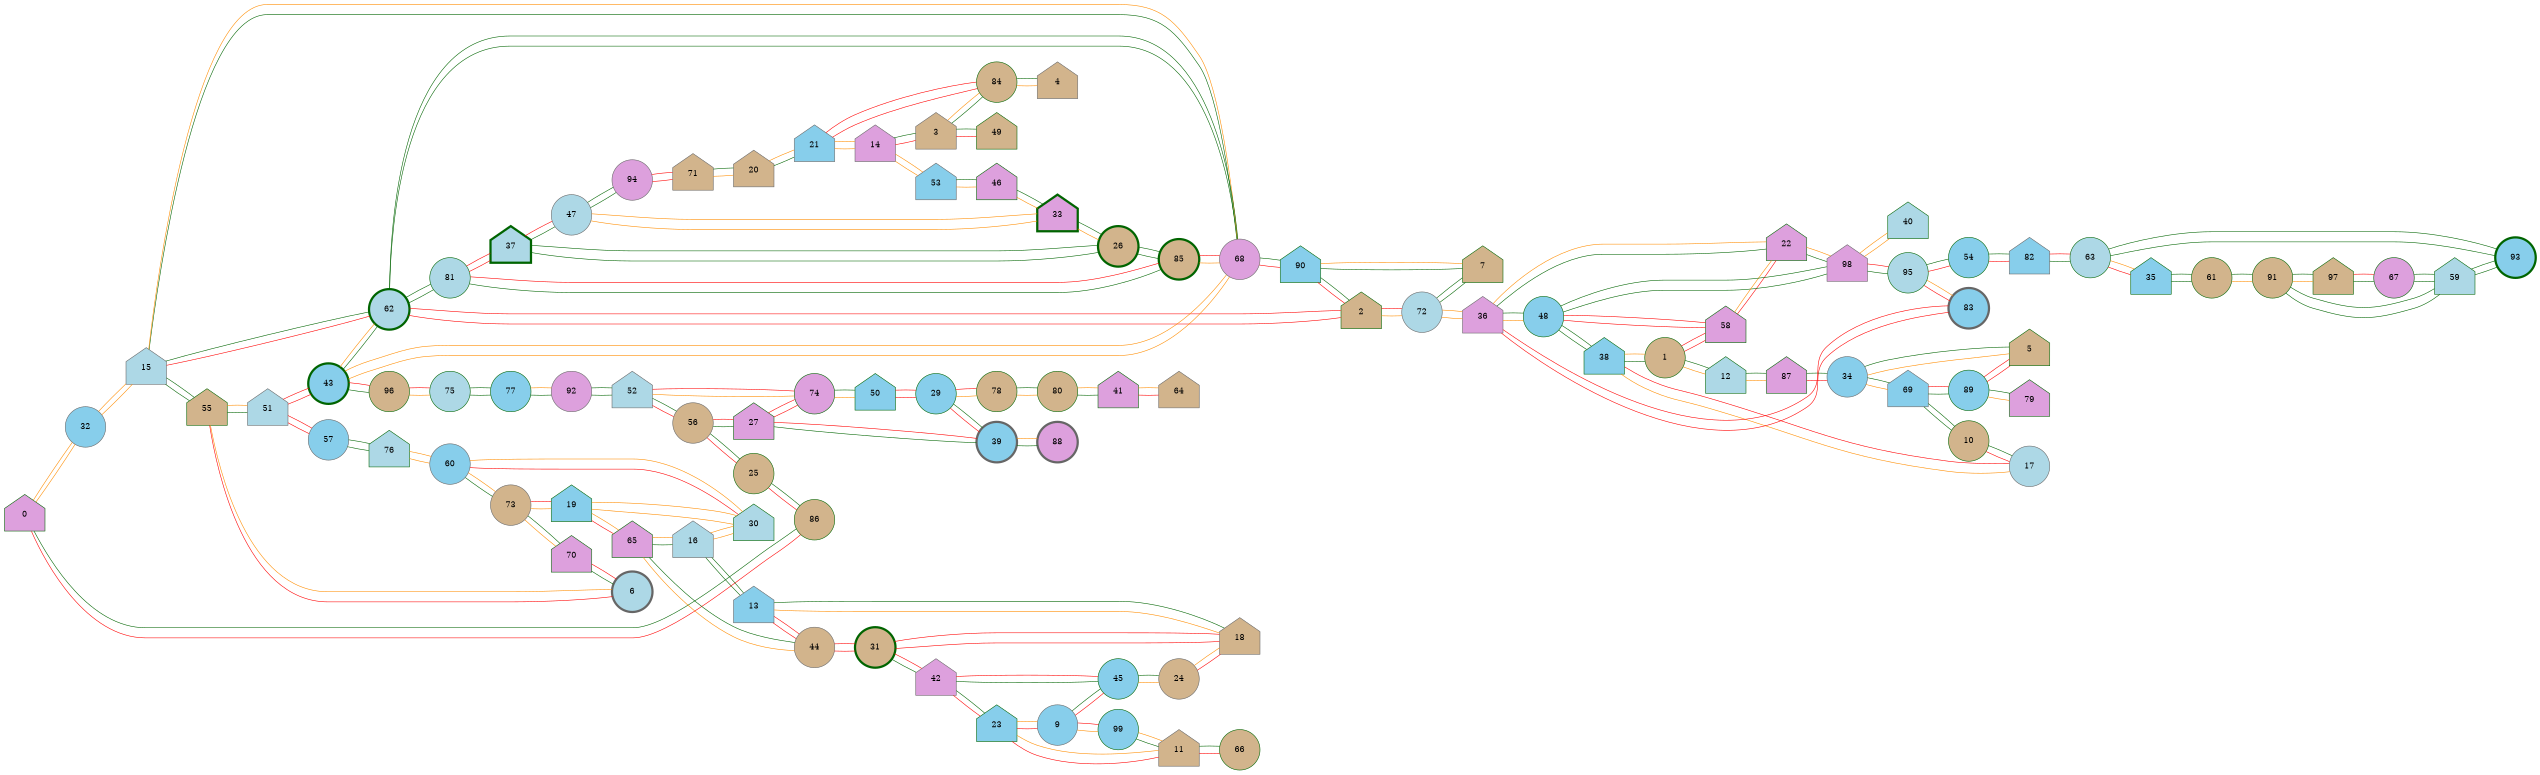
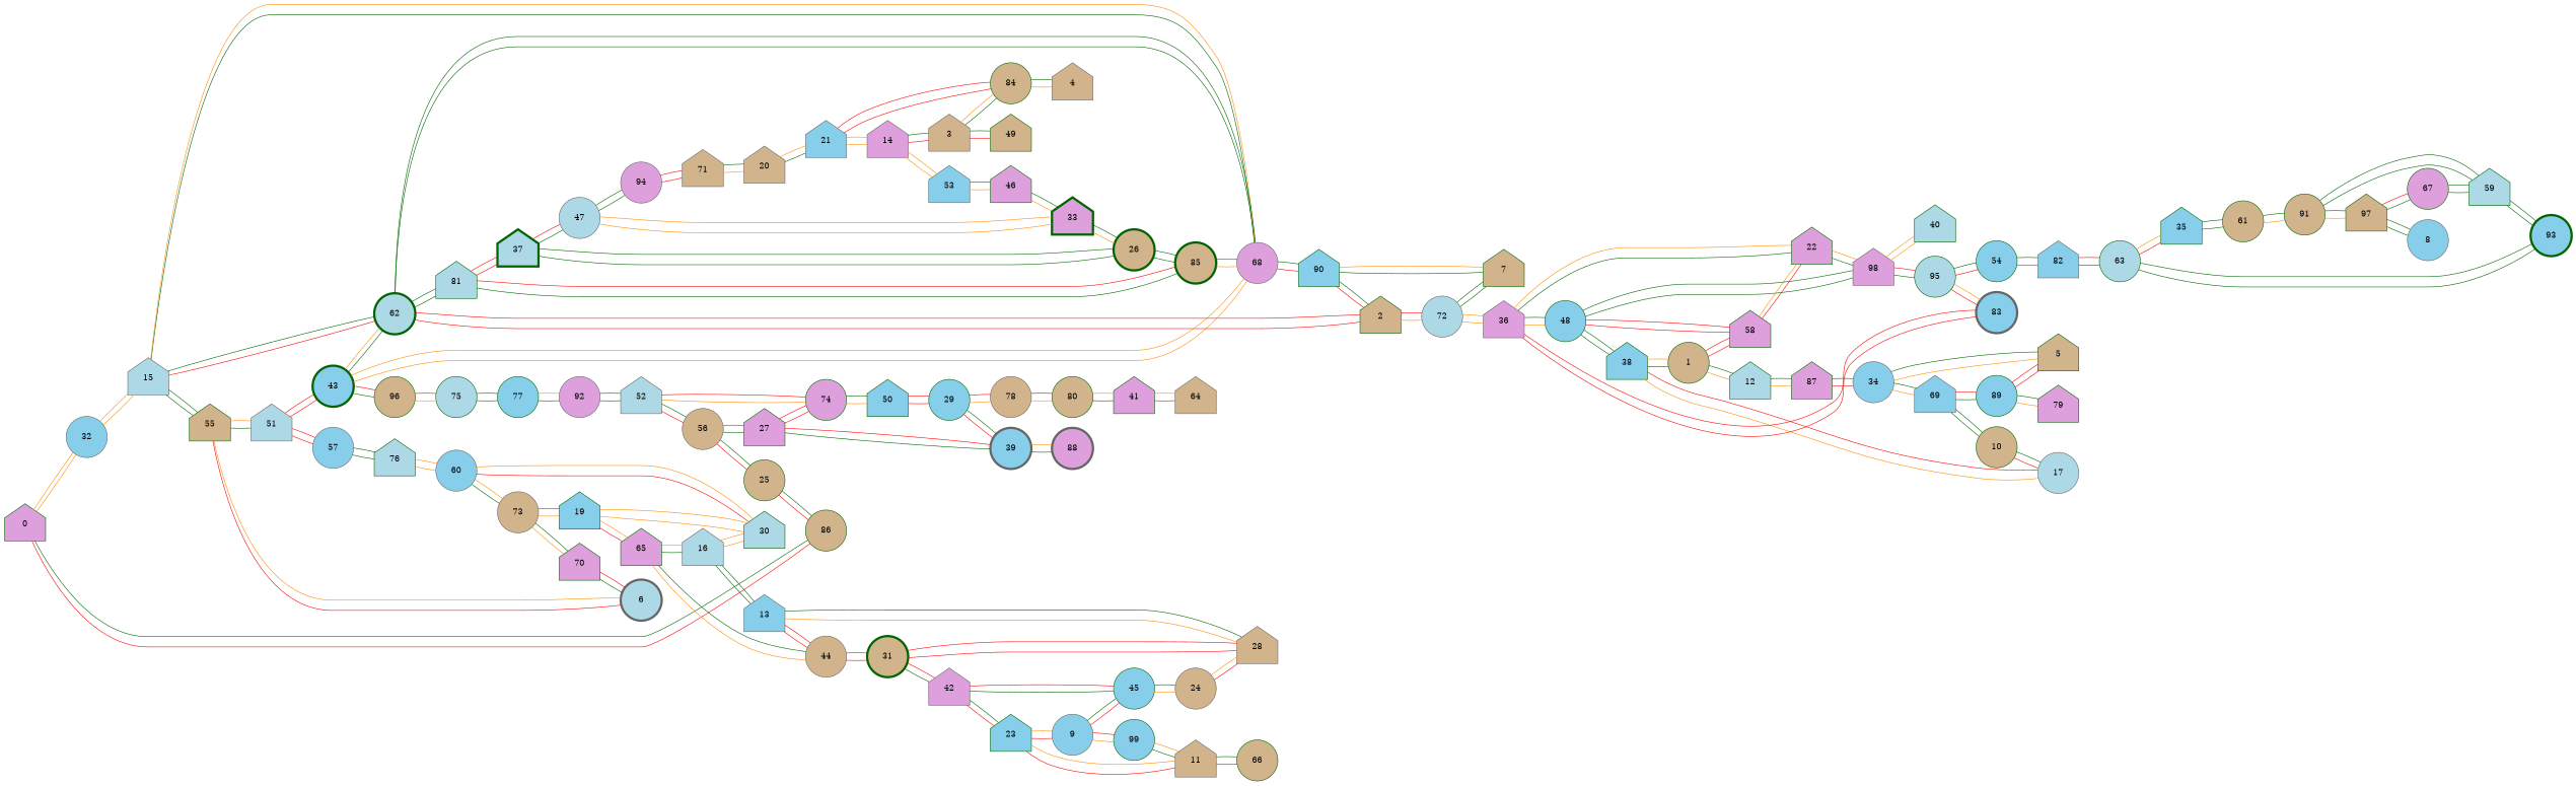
  graph {
    rankdir=LR
    node [color=darkgreen fillcolor=tan fixedsize=true penwidth=1 shape=house style=filled]
    edge [color=darkgreen dir=none penwidth=1]
    0 [fillcolor=plum height=1 width=1]
    32 [color=gray40 fillcolor=skyblue height=1 shape=ellipse width=1]
    86 [height=1 shape=ellipse width=1]
    15 [color=gray40 fillcolor=lightblue height=1 width=1]
    25 [height=1 shape=ellipse width=1]
    1 [height=1 shape=ellipse width=1]
    12 [fillcolor=lightblue height=1 width=1]
    38 [fillcolor=skyblue height=1 width=1]
    58 [fillcolor=plum height=1 width=1]
    87 [fillcolor=plum height=1 width=1]
    17 [color=gray40 fillcolor=lightblue height=1 shape=ellipse width=1]
    48 [fillcolor=skyblue height=1 shape=ellipse width=1]
    22 [fillcolor=plum height=1 width=1]
    2 [height=1 width=1]
    62 [fillcolor=lightblue height=1 penwidth=4 shape=ellipse width=1]
    72 [color=gray40 fillcolor=lightblue height=1 shape=ellipse width=1]
    90 [fillcolor=skyblue height=1 width=1]
    68 [color=gray40 fillcolor=plum height=1 shape=ellipse width=1]
-   81 [fillcolor=lightblue height=1 shape=ellipse width=1]
+   81 [fillcolor=lightblue height=1 width=1]
    43 [fillcolor=skyblue height=1 penwidth=4 shape=ellipse width=1]
    7 [height=1 width=1]
    36 [color=gray40 fillcolor=plum height=1 width=1]
    3 [color=gray40 height=1 width=1]
    14 [color=gray40 fillcolor=plum height=1 width=1]
    49 [height=1 width=1]
    84 [height=1 shape=ellipse width=1]
    21 [color=gray40 fillcolor=skyblue height=1 width=1]
    53 [color=gray40 fillcolor=skyblue height=1 width=1]
    4 [color=gray40 height=1 width=1]
    5 [height=1 width=1]
    34 [color=gray40 fillcolor=skyblue height=1 shape=ellipse width=1]
    89 [fillcolor=skyblue height=1 shape=ellipse width=1]
    69 [color=gray40 fillcolor=skyblue height=1 width=1]
    79 [fillcolor=plum height=1 width=1]
    6 [color=gray40 fillcolor=lightblue height=1 penwidth=4 shape=ellipse width=1]
    55 [height=1 width=1]
    70 [fillcolor=plum height=1 width=1]
    51 [color=gray40 fillcolor=lightblue height=1 width=1]
    73 [color=gray40 height=1 shape=ellipse width=1]
+   8 [color=gray40 fillcolor=skyblue height=1 shape=ellipse width=1]
    97 [height=1 width=1]
    67 [fillcolor=plum height=1 shape=ellipse width=1]
    91 [height=1 shape=ellipse width=1]
    9 [color=gray40 fillcolor=skyblue height=1 shape=ellipse width=1]
    23 [fillcolor=skyblue height=1 width=1]
    45 [fillcolor=skyblue height=1 shape=ellipse width=1]
    99 [fillcolor=skyblue height=1 shape=ellipse width=1]
    11 [color=gray40 height=1 width=1]
    42 [color=gray40 fillcolor=plum height=1 width=1]
    24 [color=gray40 height=1 shape=ellipse width=1]
    10 [height=1 shape=ellipse width=1]
    66 [height=1 shape=ellipse width=1]
    13 [color=gray40 fillcolor=skyblue height=1 width=1]
    16 [color=gray40 fillcolor=lightblue height=1 width=1]
-   18 [color=gray40 height=1 width=1]
+   18 [color=gray40 height=1 width=1 label=28]
    44 [color=gray40 height=1 shape=ellipse width=1]
    30 [fillcolor=lightblue height=1 width=1]
    65 [fillcolor=plum height=1 width=1]
    31 [height=1 penwidth=4 shape=ellipse width=1]
    20 [color=gray40 height=1 width=1]
    46 [fillcolor=plum height=1 width=1]
    85 [height=1 penwidth=4 shape=ellipse width=1]
    19 [fillcolor=skyblue height=1 width=1]
    60 [color=gray40 fillcolor=skyblue height=1 shape=ellipse width=1]
    71 [color=gray40 height=1 width=1]
    94 [color=gray40 fillcolor=plum height=1 shape=ellipse width=1]
    98 [color=gray40 fillcolor=plum height=1 width=1]
    83 [color=gray40 fillcolor=skyblue height=1 penwidth=4 shape=ellipse width=1]
    40 [fillcolor=lightblue height=1 width=1]
    95 [fillcolor=lightblue height=1 shape=ellipse width=1]
    56 [color=gray40 height=1 shape=ellipse width=1]
    27 [fillcolor=plum height=1 width=1]
    52 [color=gray40 fillcolor=lightblue height=1 width=1]
    26 [height=1 penwidth=4 shape=ellipse width=1]
    33 [fillcolor=plum height=1 penwidth=4 width=1]
    37 [fillcolor=lightblue height=1 penwidth=4 width=1]
    47 [color=gray40 fillcolor=lightblue height=1 shape=ellipse width=1]
    39 [color=gray40 fillcolor=skyblue height=1 penwidth=4 shape=ellipse width=1]
    74 [fillcolor=plum height=1 shape=ellipse width=1]
    29 [fillcolor=skyblue height=1 shape=ellipse width=1]
    88 [color=gray40 fillcolor=plum height=1 penwidth=4 shape=ellipse width=1]
    50 [fillcolor=skyblue height=1 width=1]
-   78 [height=1 shape=ellipse width=1]
+   78 [color=gray40 height=1 shape=ellipse width=1]
    80 [height=1 shape=ellipse width=1]
    76 [fillcolor=lightblue height=1 width=1]
    35 [fillcolor=skyblue height=1 width=1]
    61 [height=1 shape=ellipse width=1]
    63 [fillcolor=lightblue height=1 shape=ellipse width=1]
    82 [color=gray40 fillcolor=skyblue height=1 width=1]
    93 [fillcolor=skyblue height=1 penwidth=4 shape=ellipse width=1]
    41 [fillcolor=plum height=1 width=1]
    64 [color=gray40 height=1 width=1]
    96 [height=1 shape=ellipse width=1]
    57 [color=gray40 fillcolor=skyblue height=1 shape=ellipse width=1]
    75 [fillcolor=lightblue height=1 shape=ellipse width=1]
    92 [color=gray40 fillcolor=plum height=1 shape=ellipse width=1]
    77 [fillcolor=skyblue height=1 shape=ellipse width=1]
    54 [fillcolor=skyblue height=1 shape=ellipse width=1]
    59 [fillcolor=lightblue height=1 width=1]
    0 -- 32 [color=darkorange]
    0 -- 86 [color=red]
    32 -- 0 [color=darkorange]
    32 -- 15 [color=darkorange]
    86 -- 0
    86 -- 25
    15 -- 32 [color=darkorange]
    15 -- 62 [color=red]
    15 -- 68
    15 -- 55
    25 -- 86 [color=red]
    25 -- 56
    1 -- 12 [color=darkorange]
    1 -- 38 [color=darkorange]
    1 -- 58 [color=red]
    12 -- 1
    12 -- 87 [color=darkorange]
    38 -- 1
    38 -- 17 [color=darkorange]
    38 -- 48
    58 -- 1 [color=red]
    58 -- 48 [color=red]
    58 -- 22 [color=red]
    87 -- 12
    87 -- 34 [color=red]
    17 -- 38 [color=red]
    17 -- 10
    48 -- 38
    48 -- 58 [color=red]
    48 -- 36
    48 -- 98
    22 -- 58 [color=darkorange]
    22 -- 36 [color=darkorange]
    22 -- 98
    2 -- 62 [color=red]
    2 -- 72 [color=darkorange]
    2 -- 90
    62 -- 15
    62 -- 2 [color=red]
    62 -- 68
    62 -- 81
    62 -- 43 [color=darkorange]
    72 -- 2 [color=red]
    72 -- 7
    72 -- 36 [color=darkorange]
    90 -- 2 [color=red]
    90 -- 68
    90 -- 7
    68 -- 15 [color=darkorange]
    68 -- 62
    68 -- 90 [color=red]
    68 -- 43 [color=darkorange]
    68 -- 85 [color=red]
    81 -- 62
    81 -- 85
    81 -- 37 [color=red]
    43 -- 62
    43 -- 68 [color=darkorange]
    43 -- 51 [color=red]
    43 -- 96
    7 -- 72
    7 -- 90 [color=darkorange]
    36 -- 48 [color=darkorange]
    36 -- 22
    36 -- 72 [color=darkorange]
    36 -- 83 [color=red]
    3 -- 14
    3 -- 49 [color=red]
    3 -- 84
    14 -- 3 [color=red]
    14 -- 21 [color=darkorange]
    14 -- 53 [color=darkorange]
    49 -- 3
    84 -- 3 [color=darkorange]
    84 -- 21 [color=red]
    84 -- 4 [color=darkorange]
    21 -- 14 [color=darkorange]
    21 -- 84 [color=red]
    21 -- 20 [color=darkorange]
    53 -- 14 [color=darkorange]
    53 -- 46 [color=darkorange]
    4 -- 84
    5 -- 34
    5 -- 89 [color=red]
    34 -- 87
    34 -- 5 [color=darkorange]
    34 -- 69 [color=darkorange]
    89 -- 5 [color=red]
    89 -- 69 [color=red]
    89 -- 79 [color=darkorange]
    69 -- 34
    69 -- 89
    69 -- 10
    79 -- 89
    6 -- 55 [color=darkorange]
    6 -- 70 [color=red]
    55 -- 15
    55 -- 6 [color=red]
    55 -- 51
    70 -- 6
    70 -- 73
    51 -- 43 [color=red]
    51 -- 55 [color=darkorange]
    51 -- 57 [color=red]
    73 -- 70 [color=darkorange]
    73 -- 19 [color=darkorange]
    73 -- 60 [color=darkorange]
+   8 -- 97
+   97 -- 8
    97 -- 67
    97 -- 91
    67 -- 97 [color=red]
    67 -- 59
    91 -- 97 [color=darkorange]
    91 -- 61
    91 -- 59
    9 -- 23 [color=darkorange]
    9 -- 45 [color=red]
    9 -- 99 [color=darkorange]
    23 -- 9 [color=red]
    23 -- 11 [color=red]
    23 -- 42
    45 -- 9
    45 -- 42 [color=red]
    45 -- 24 [color=darkorange]
    99 -- 9 [color=red]
    99 -- 11
    11 -- 23 [color=darkorange]
    11 -- 99 [color=darkorange]
    11 -- 66 [color=red]
    42 -- 23 [color=red]
    42 -- 45
    42 -- 31 [color=red]
    24 -- 45
    24 -- 18 [color=red]
    10 -- 17 [color=red]
    10 -- 69
    66 -- 11
    13 -- 16
    13 -- 18 [color=darkorange]
    13 -- 44 [color=red]
    16 -- 13
    16 -- 30 [color=darkorange]
    16 -- 65 [color=darkorange]
    18 -- 24 [color=darkorange]
    18 -- 13
    18 -- 31 [color=red]
    44 -- 13 [color=red]
    44 -- 65
    44 -- 31 [color=red]
    30 -- 16 [color=darkorange]
    30 -- 19 [color=darkorange]
    30 -- 60 [color=darkorange]
    65 -- 16
    65 -- 44 [color=darkorange]
    65 -- 19 [color=darkorange]
    31 -- 42
    31 -- 18 [color=red]
    31 -- 44 [color=red]
    20 -- 21
    20 -- 71
    46 -- 53
    46 -- 33 [color=darkorange]
    85 -- 68 [color=darkorange]
    85 -- 81 [color=red]
    85 -- 26
    19 -- 73 [color=red]
    19 -- 30 [color=darkorange]
    19 -- 65 [color=red]
    60 -- 73
    60 -- 30 [color=red]
    60 -- 76 [color=darkorange]
    71 -- 20 [color=darkorange]
    71 -- 94 [color=red]
    94 -- 71 [color=red]
    94 -- 47
    98 -- 48
    98 -- 22 [color=darkorange]
    98 -- 40 [color=darkorange]
    98 -- 95
    83 -- 36 [color=red]
    83 -- 95 [color=darkorange]
    40 -- 98 [color=darkorange]
    95 -- 98 [color=red]
    95 -- 83 [color=red]
    95 -- 54 [color=red]
    56 -- 25 [color=red]
    56 -- 27
    56 -- 52
    27 -- 56 [color=red]
    27 -- 39
    27 -- 74 [color=red]
    52 -- 56 [color=red]
    52 -- 74 [color=darkorange]
    52 -- 92
    26 -- 85
    26 -- 33
    26 -- 37
    33 -- 46
    33 -- 26 [color=darkorange]
    33 -- 47 [color=darkorange]
    37 -- 81 [color=red]
    37 -- 26
    37 -- 47
    47 -- 94
    47 -- 33 [color=darkorange]
    47 -- 37 [color=red]
    39 -- 27 [color=red]
    39 -- 29
    39 -- 88
    74 -- 27 [color=red]
    74 -- 52 [color=red]
    74 -- 50 [color=darkorange]
    29 -- 39 [color=red]
    29 -- 50 [color=red]
    29 -- 78 [color=darkorange]
    88 -- 39 [color=darkorange]
    50 -- 74
    50 -- 29 [color=red]
    78 -- 29 [color=red]
    78 -- 80 [color=darkorange]
    80 -- 78
    80 -- 41
    76 -- 60 [color=darkorange]
    76 -- 57
    35 -- 61
    35 -- 63 [color=darkorange]
    61 -- 91 [color=darkorange]
    61 -- 35
    63 -- 35 [color=red]
    63 -- 82 [color=red]
    63 -- 93
    82 -- 63
    82 -- 54
    93 -- 63
    93 -- 59
    41 -- 80 [color=darkorange]
    41 -- 64 [color=red]
    64 -- 41 [color=darkorange]
    96 -- 43 [color=red]
    96 -- 75 [color=darkorange]
    57 -- 51 [color=red]
    57 -- 76
    75 -- 96 [color=red]
    75 -- 77
    92 -- 52
    92 -- 77 [color=darkorange]
    77 -- 75
    77 -- 92
    54 -- 95
    54 -- 82 [color=red]
    59 -- 67
    59 -- 91
    59 -- 93
  }
